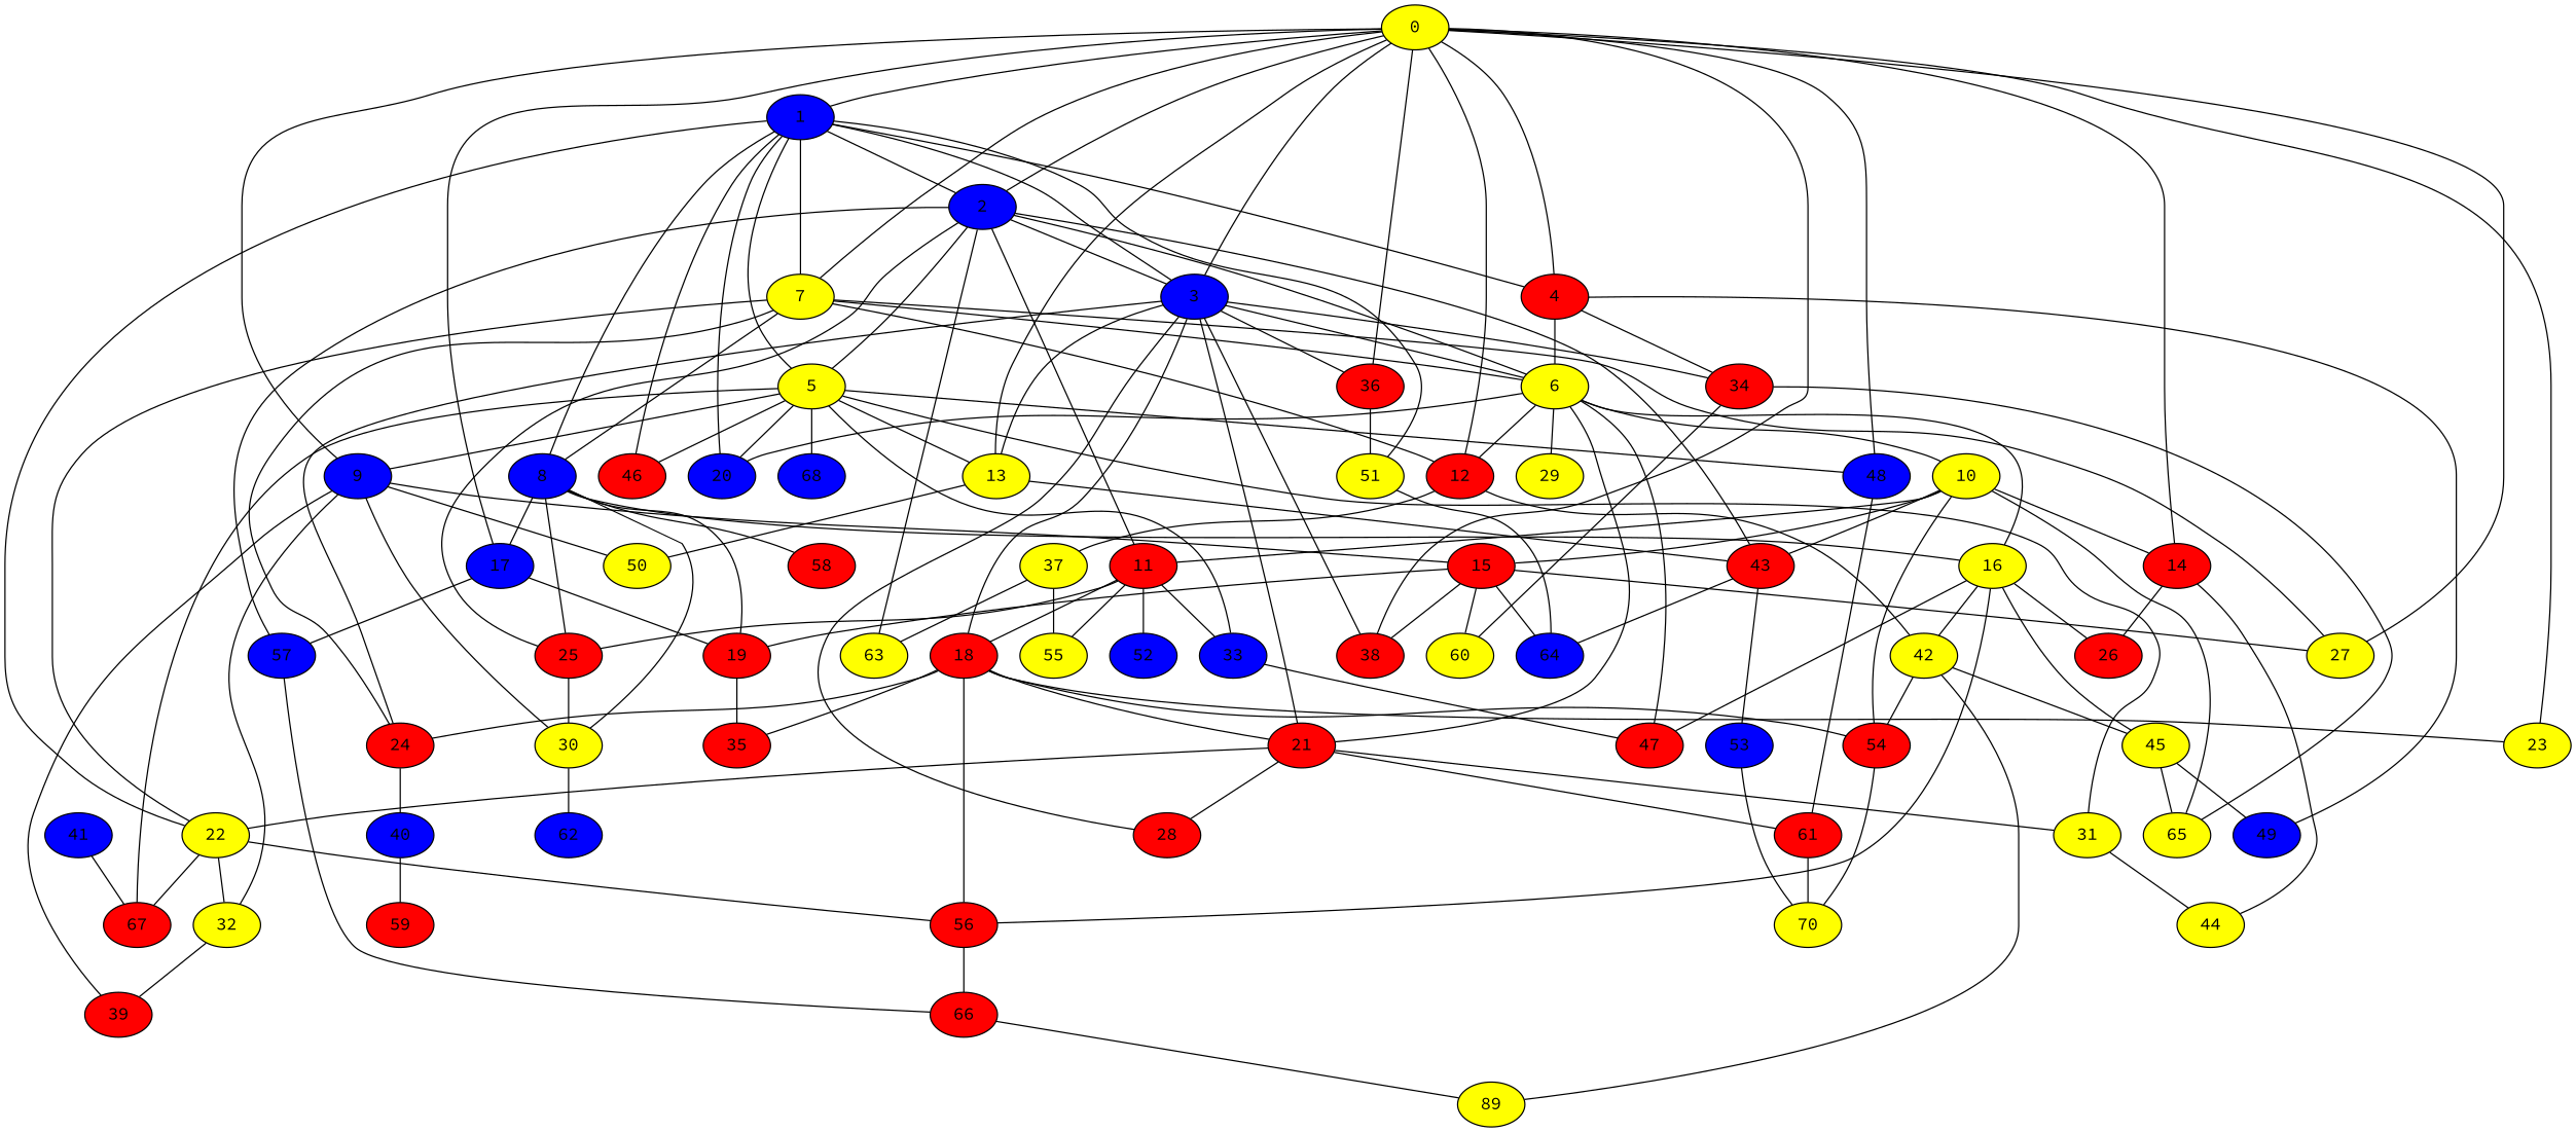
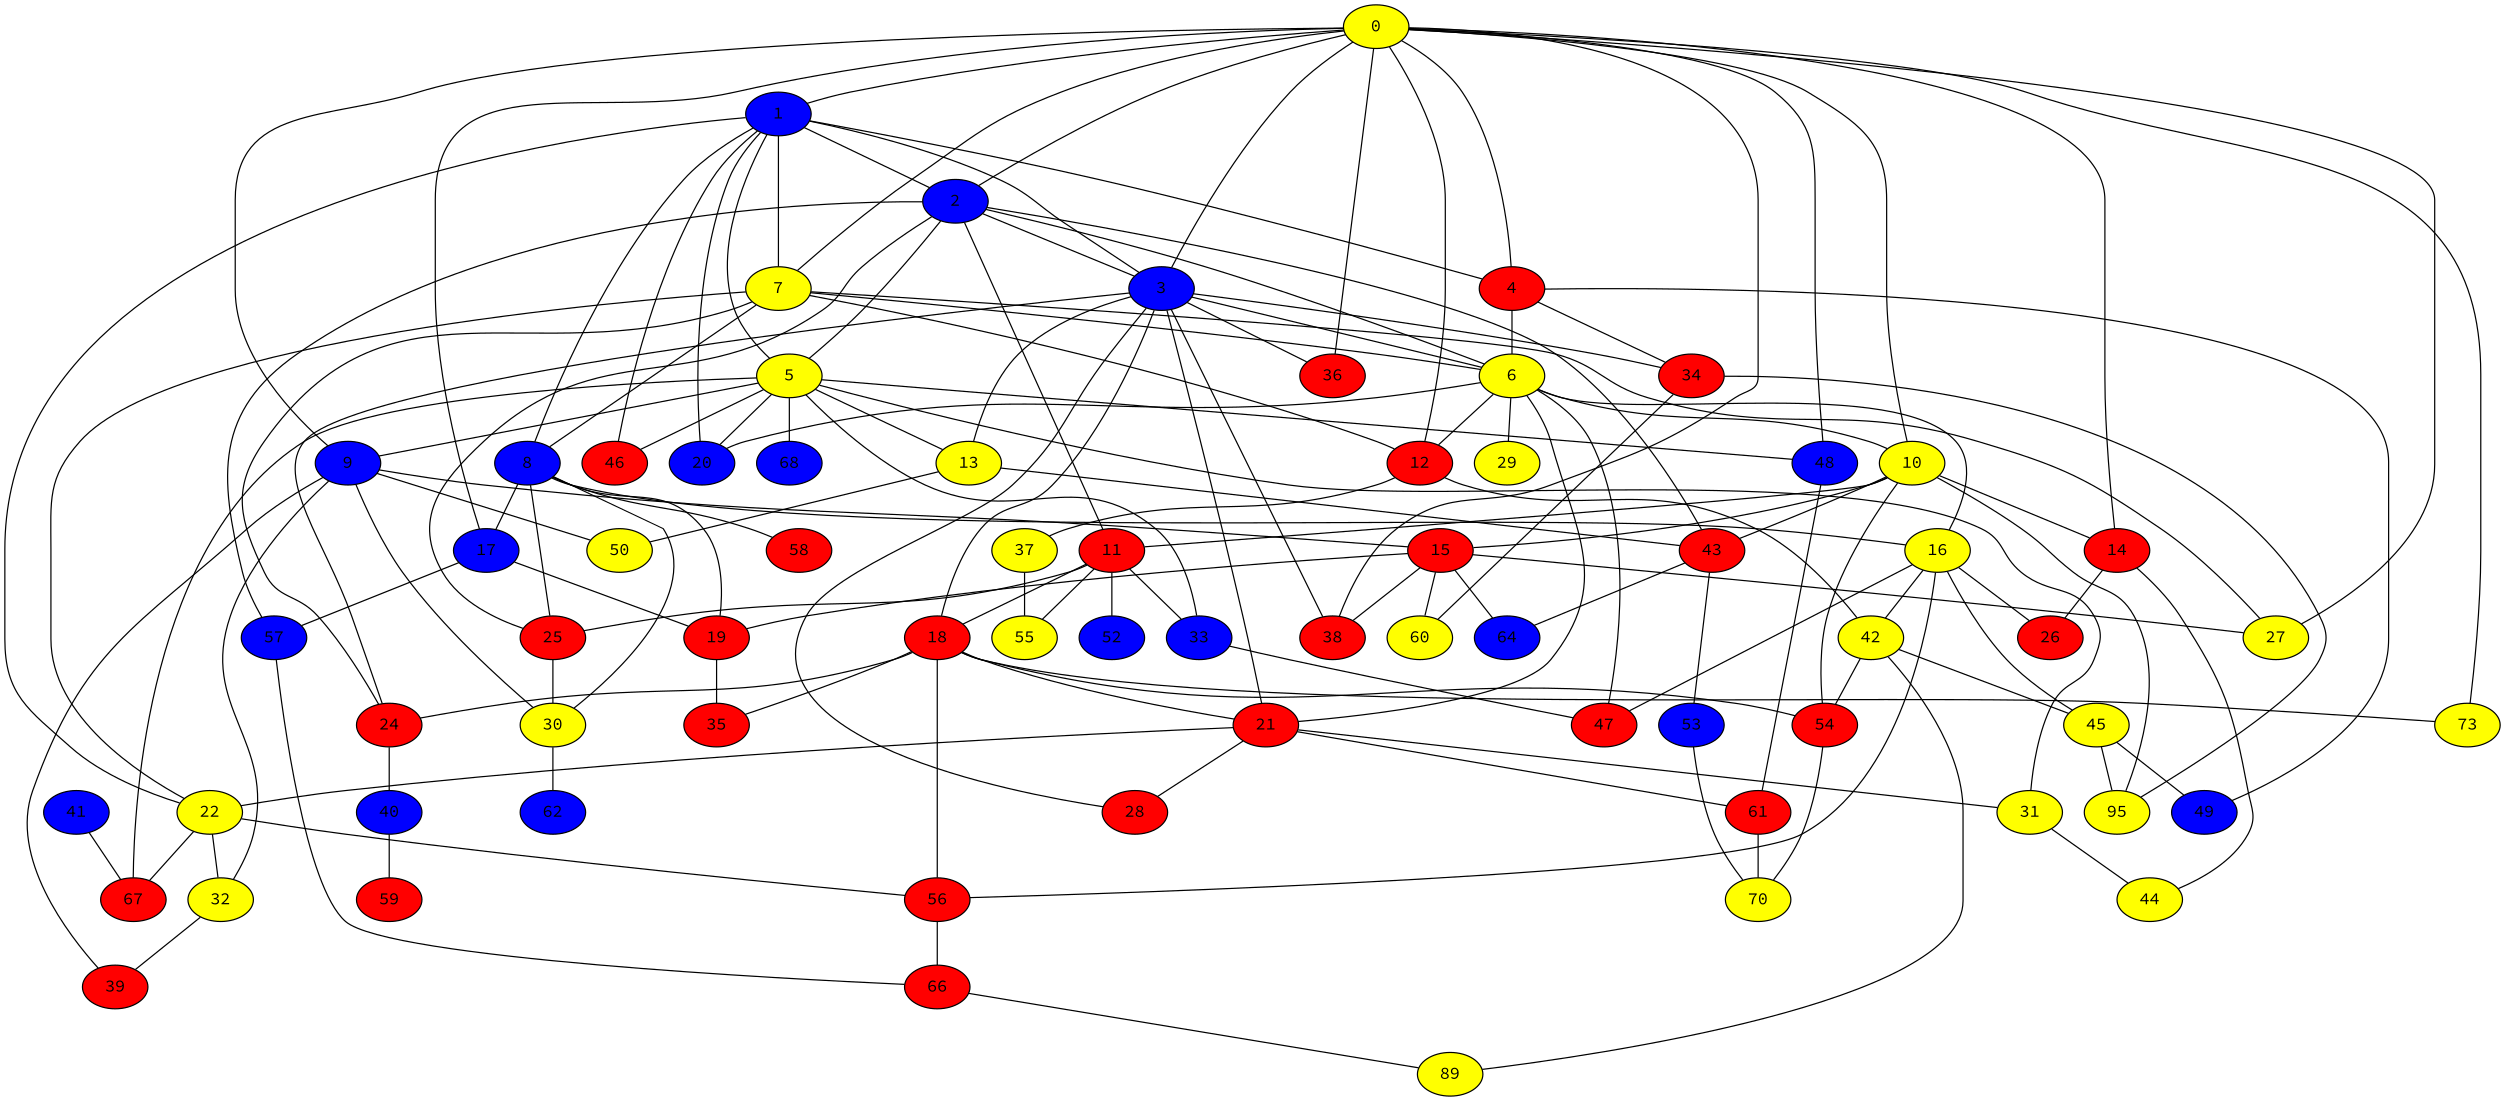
  graph {
    fontname="Source Code Pro"
    node [fillcolor=red fontname="Source Code Pro" style=filled]
    edge [fontname="Source Code Pro"]
    0 [fillcolor=yellow]
    1 [fillcolor=blue]
    2 [fillcolor=blue]
    3 [fillcolor=blue]
    4
    7 [fillcolor=yellow]
    9 [fillcolor=blue]
    12
    13 [fillcolor=yellow]
    14
    17 [fillcolor=blue]
-   23 [fillcolor=yellow]
+   23 [fillcolor=yellow label=73]
    27 [fillcolor=yellow]
    36
    38
    48 [fillcolor=blue]
    5 [fillcolor=yellow]
    8 [fillcolor=blue]
    20 [fillcolor=blue]
    22 [fillcolor=yellow]
    46
-   51 [fillcolor=yellow]
    6 [fillcolor=yellow]
    11
    25
    43
    57 [fillcolor=blue]
-   63 [fillcolor=yellow]
    18
    21
    24
    28
    34
    49 [fillcolor=blue]
    31 [fillcolor=yellow]
    33 [fillcolor=blue]
    67
    68 [fillcolor=blue]
    30 [fillcolor=yellow]
    15
    32 [fillcolor=yellow]
    39
    50 [fillcolor=yellow]
    37 [fillcolor=yellow]
    42 [fillcolor=yellow]
    26
    44 [fillcolor=yellow]
    19
    61
    16 [fillcolor=yellow]
    58
    56
    64 [fillcolor=blue]
    10 [fillcolor=yellow]
    29 [fillcolor=yellow]
    47
    52 [fillcolor=blue]
    55 [fillcolor=yellow]
    53 [fillcolor=blue]
    66
    54
    35
    40 [fillcolor=blue]
-   65 [fillcolor=yellow]
+   65 [fillcolor=yellow label=95]
    60 [fillcolor=yellow]
    45 [fillcolor=yellow]
    62 [fillcolor=blue]
    70 [fillcolor=yellow]
    n69 [fillcolor=yellow label=89]
    59
    41 [fillcolor=blue]
    0 -- 1
    0 -- 2
    0 -- 3
    0 -- 4
    0 -- 7
    0 -- 9
    0 -- 12
-   0 -- 13
+   0 -- 10
    0 -- 14
    0 -- 17
    0 -- 23
    0 -- 27
    0 -- 36
    0 -- 38
    0 -- 48
    1 -- 2
    1 -- 3
    1 -- 4
    1 -- 7
    1 -- 5
    1 -- 8
    1 -- 20
    1 -- 22
    1 -- 46
-   1 -- 51
    2 -- 3
    2 -- 5
    2 -- 6
    2 -- 11
    2 -- 25
    2 -- 43
    2 -- 57
-   2 -- 63
    3 -- 13
    3 -- 36
    3 -- 38
    3 -- 6
    3 -- 18
    3 -- 21
    3 -- 24
    3 -- 28
    3 -- 34
    4 -- 6
    4 -- 34
    4 -- 49
    7 -- 12
    7 -- 27
    7 -- 8
    7 -- 22
    7 -- 6
    7 -- 24
    9 -- 30
    9 -- 15
    9 -- 32
    9 -- 39
    9 -- 50
    12 -- 37
    12 -- 42
    13 -- 43
    13 -- 50
    14 -- 26
    14 -- 44
    17 -- 57
    17 -- 19
-   36 -- 51
    48 -- 61
    5 -- 9
    5 -- 13
    5 -- 48
    5 -- 20
    5 -- 46
    5 -- 31
    5 -- 33
    5 -- 67
    5 -- 68
    8 -- 17
    8 -- 25
    8 -- 30
    8 -- 19
    8 -- 16
    8 -- 58
    22 -- 67
    22 -- 32
    22 -- 56
-   51 -- 64
    6 -- 12
    6 -- 20
    6 -- 21
    6 -- 16
    6 -- 10
    6 -- 29
    6 -- 47
    11 -- 25
    11 -- 18
    11 -- 33
    11 -- 52
    11 -- 55
    25 -- 30
    43 -- 64
    43 -- 53
    57 -- 66
    18 -- 23
    18 -- 21
    18 -- 24
    18 -- 56
    18 -- 54
    18 -- 35
    21 -- 22
    21 -- 28
    21 -- 31
    21 -- 61
    24 -- 40
    34 -- 65
    34 -- 60
    31 -- 44
    33 -- 47
    30 -- 62
    15 -- 27
    15 -- 38
    15 -- 19
    15 -- 64
    15 -- 60
    32 -- 39
-   37 -- 63
    37 -- 55
    42 -- 54
    42 -- 45
    42 -- n69
    19 -- 35
    61 -- 70
    16 -- 42
    16 -- 26
    16 -- 56
    16 -- 47
    16 -- 45
    56 -- 66
    10 -- 14
    10 -- 11
    10 -- 43
    10 -- 15
    10 -- 54
    10 -- 65
    53 -- 70
    66 -- n69
    54 -- 70
    40 -- 59
    45 -- 49
    45 -- 65
    41 -- 67
  }
